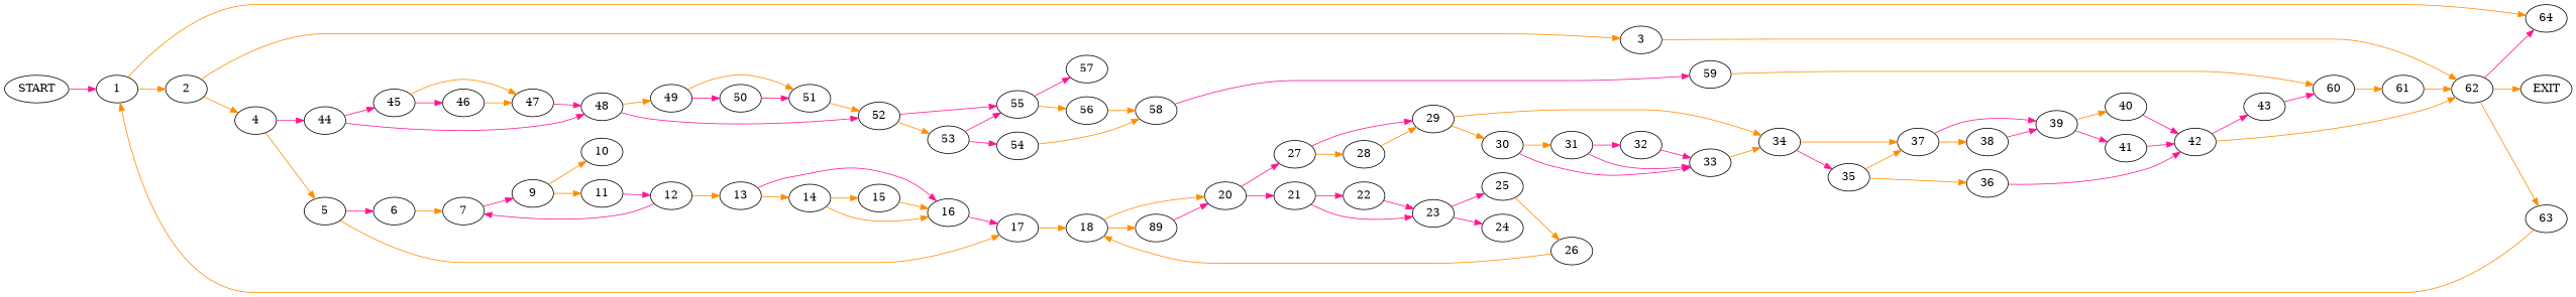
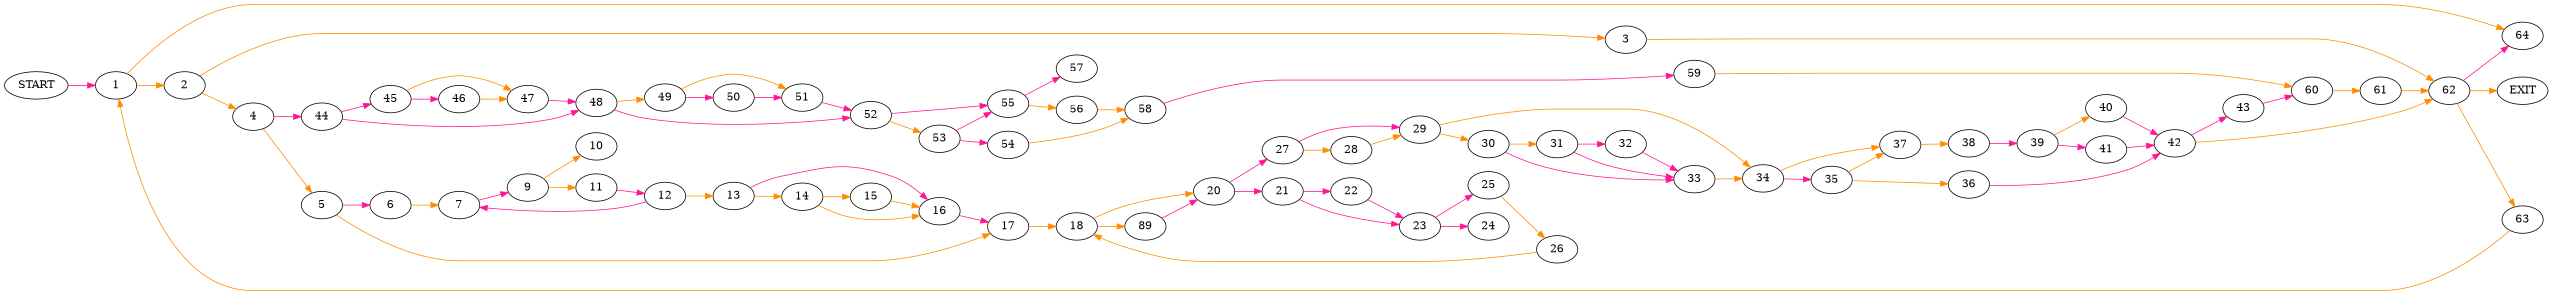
  digraph {
    rankdir=LR
    edge [color=darkorange]
    n1 [label=START]
    1
    2
    64
    3
    4
    62
    5
    44
    63
    n11 [label=EXIT]
    6
    17
    45
    48
    7
    18
    9
    10
    11
    12
    13
    14
    16
    15
    n26 [label=89]
    20
    21
    27
    22
    23
    28
    29
    24
    25
    26
    30
    34
    31
    33
    35
    37
    32
    36
    38
    39
    42
    43
    40
    41
    60
    61
    46
    47
    49
    52
    50
    51
    53
    55
    54
    56
    57
    58
    59
    n1 -> 1 [color=deeppink]
    1 -> 2
    1 -> 64
    2 -> 3
    2 -> 4
    3 -> 62
    4 -> 5
    4 -> 44 [color=deeppink]
    62 -> 64 [color=deeppink tailport=s2]
    62 -> 63
    62 -> n11
    5 -> 6 [color=deeppink]
    5 -> 17
    44 -> 45 [color=deeppink]
    44 -> 48 [color=deeppink]
    63 -> 1
    6 -> 7
    17 -> 18
    45 -> 46 [color=deeppink]
    45 -> 47
    48 -> 49
    48 -> 52 [color=deeppink]
    7 -> 9 [color=deeppink]
    18 -> n26
    18 -> 20
    9 -> 10
    9 -> 11
    11 -> 12 [color=deeppink]
    12 -> 7 [color=deeppink]
    12 -> 13
    13 -> 14
    13 -> 16 [color=deeppink]
    14 -> 16
    14 -> 15
    16 -> 17 [color=deeppink]
    15 -> 16
    n26 -> 20 [color=deeppink]
    20 -> 21 [color=deeppink]
    20 -> 27 [color=deeppink]
    21 -> 22 [color=deeppink]
    21 -> 23 [color=deeppink]
    27 -> 28
    27 -> 29 [color=deeppink]
    22 -> 23 [color=deeppink]
    23 -> 24 [color=deeppink]
    23 -> 25 [color=deeppink]
    28 -> 29
    29 -> 30
    29 -> 34
    25 -> 26
    26 -> 18
    30 -> 31
    30 -> 33 [color=deeppink]
    34 -> 35 [color=deeppink]
    34 -> 37
    31 -> 33 [color=deeppink]
    31 -> 32 [color=deeppink]
    33 -> 34
    35 -> 37
    35 -> 36
    37 -> 38
-   37 -> 39 [color=deeppink]
    32 -> 33 [color=deeppink]
    36 -> 42 [color=deeppink]
    38 -> 39 [color=deeppink]
    39 -> 40
    39 -> 41 [color=deeppink]
    42 -> 62
    42 -> 43 [color=deeppink]
    43 -> 60 [color=deeppink]
    40 -> 42 [color=deeppink]
    41 -> 42 [color=deeppink]
    60 -> 61
    61 -> 62
    46 -> 47
    47 -> 48 [color=deeppink]
    49 -> 50 [color=deeppink]
    49 -> 51
    52 -> 53
    52 -> 55 [color=deeppink]
    50 -> 51 [color=deeppink]
-   51 -> 52
+   51 -> 52 [color=deeppink]
    53 -> 55 [color=deeppink]
    53 -> 54 [color=deeppink]
    55 -> 56
    55 -> 57 [color=deeppink]
    54 -> 58
    56 -> 58
    58 -> 59 [color=deeppink]
    59 -> 60
  }
